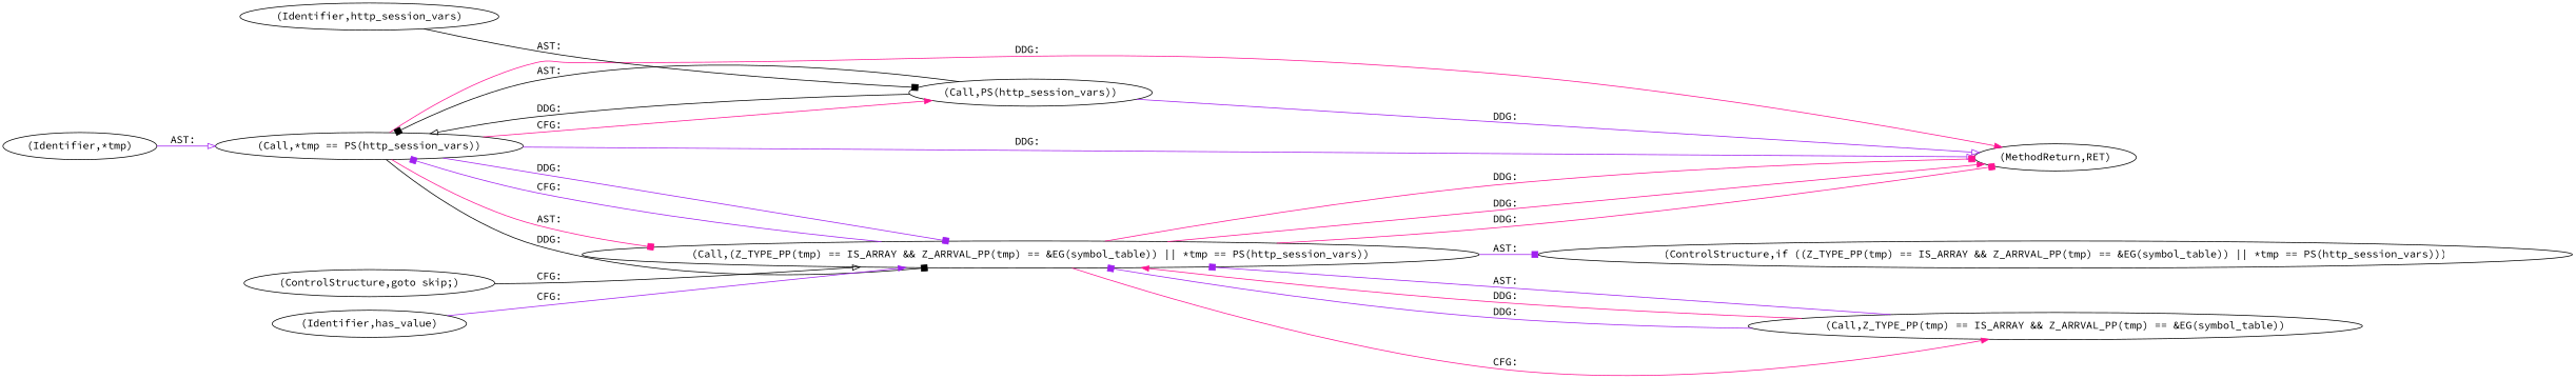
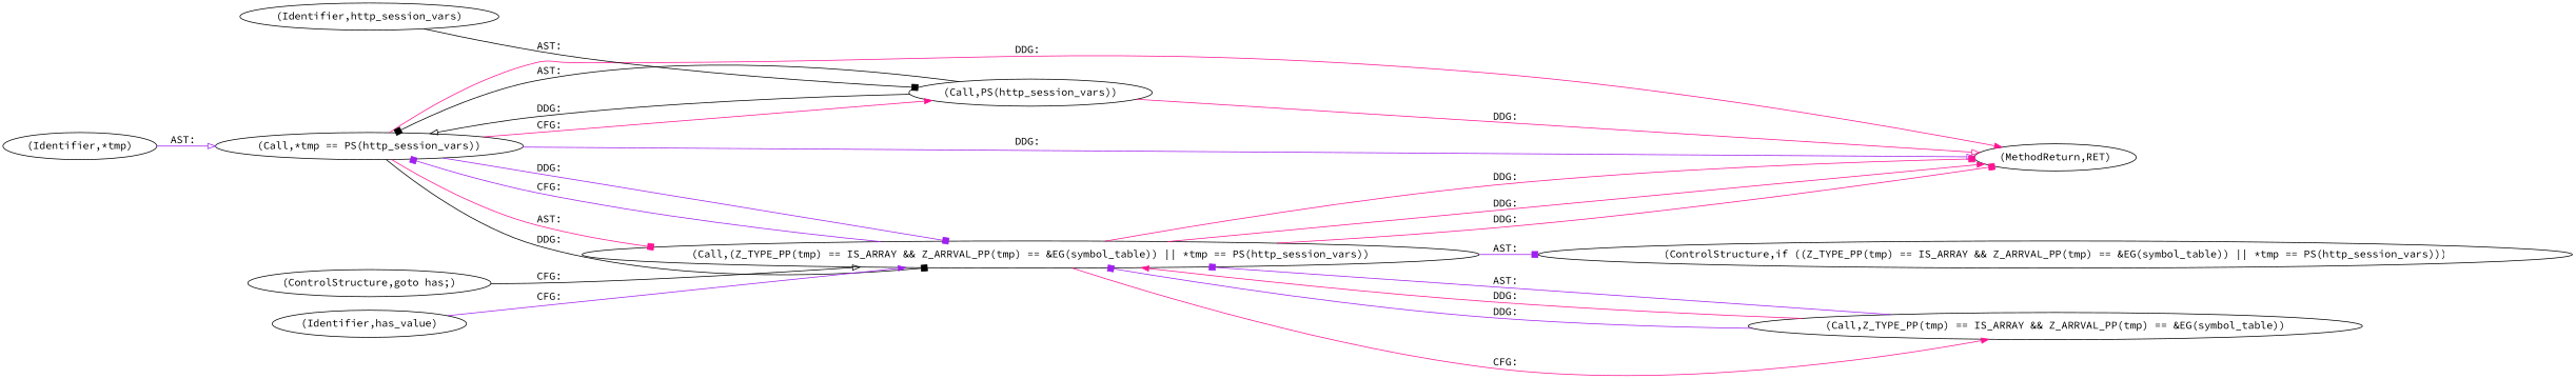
  digraph {
    fontname="Source Code Pro"
    rankdir=LR
    node [fontname="Source Code Pro"]
    edge [arrowhead=box color=deeppink fontname="Source Code Pro"]
    n1 [label="(Call,*tmp == PS(http_session_vars))"]
    n2 [label="(Call,PS(http_session_vars))"]
    n3 [label="(Call,(Z_TYPE_PP(tmp) == IS_ARRAY && Z_ARRVAL_PP(tmp) == &EG(symbol_table)) || *tmp == PS(http_session_vars))"]
    n4 [label="(MethodReturn,RET)"]
    n5 [label="(ControlStructure,if ((Z_TYPE_PP(tmp) == IS_ARRAY && Z_ARRVAL_PP(tmp) == &EG(symbol_table)) || *tmp == PS(http_session_vars)))"]
    n6 [label="(Call,Z_TYPE_PP(tmp) == IS_ARRAY && Z_ARRVAL_PP(tmp) == &EG(symbol_table))"]
    n7 [label="(Identifier,http_session_vars)"]
    n8 [label="(Identifier,*tmp)"]
-   n9 [label="(ControlStructure,goto skip;)"]
+   n9 [label="(ControlStructure,goto has;)"]
    n10 [label="(Identifier,has_value)"]
    n1 -> n2 [arrowhead=normal label="CFG: "]
    n1 -> n3 [label="AST: "]
    n1 -> n3 [color=black label="DDG: "]
    n1 -> n3 [color=purple label="DDG: "]
    n1 -> n4 [arrowhead=onormal color=purple label="DDG: "]
    n1 -> n4 [arrowhead=normal label="DDG: "]
    n2 -> n1 [color=black label="AST: "]
    n2 -> n1 [arrowhead=onormal color=black label="DDG: "]
-   n2 -> n4 [arrowhead=onormal color=purple label="DDG: "]
+   n2 -> n4 [arrowhead=onormal label="DDG: "]
    n3 -> n1 [color=purple label="CFG: "]
    n3 -> n4 [label="DDG: "]
    n3 -> n4 [arrowhead=normal label="DDG: "]
    n3 -> n4 [label="DDG: "]
    n3 -> n5 [color=purple label="AST: "]
    n3 -> n6 [arrowhead=normal label="CFG: "]
    n6 -> n3 [color=purple label="AST: "]
    n6 -> n3 [arrowhead=normal label="DDG: "]
    n6 -> n3 [color=purple label="DDG: "]
    n7 -> n2 [color=black label="AST: "]
    n8 -> n1 [arrowhead=onormal color=purple label="AST: "]
    n9 -> n3 [arrowhead=onormal color=black label="CFG: "]
    n10 -> n3 [arrowhead=normal color=purple label="CFG: "]
  }
